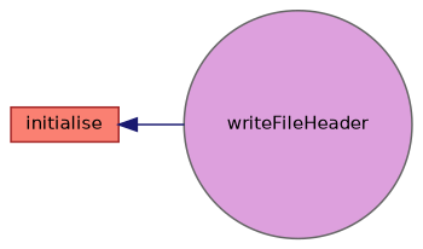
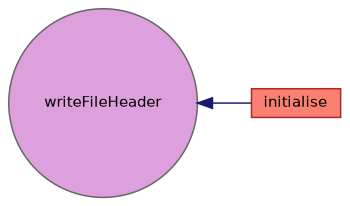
  digraph {
    rankdir=LR
    node [fontname=Helvetica fontsize=10 style=filled]
    n1 [color=gray40 fillcolor=plum fontcolor=black height=0.2 label=writeFileHeader shape=circle width=0.4]
    n2 [color=brown height=0.2 label=initialise shape=box width=0.4 fillcolor=salmon]
-   n2 -> n1 [color=midnightblue dir=back fontname=Helvetica fontsize=10 labelfontname=Helvetica labelfontsize=10 style=solid]
+   n1 -> n2 [color=midnightblue dir=back fontname=Helvetica fontsize=10 labelfontname=Helvetica labelfontsize=10 style=solid]
  }
